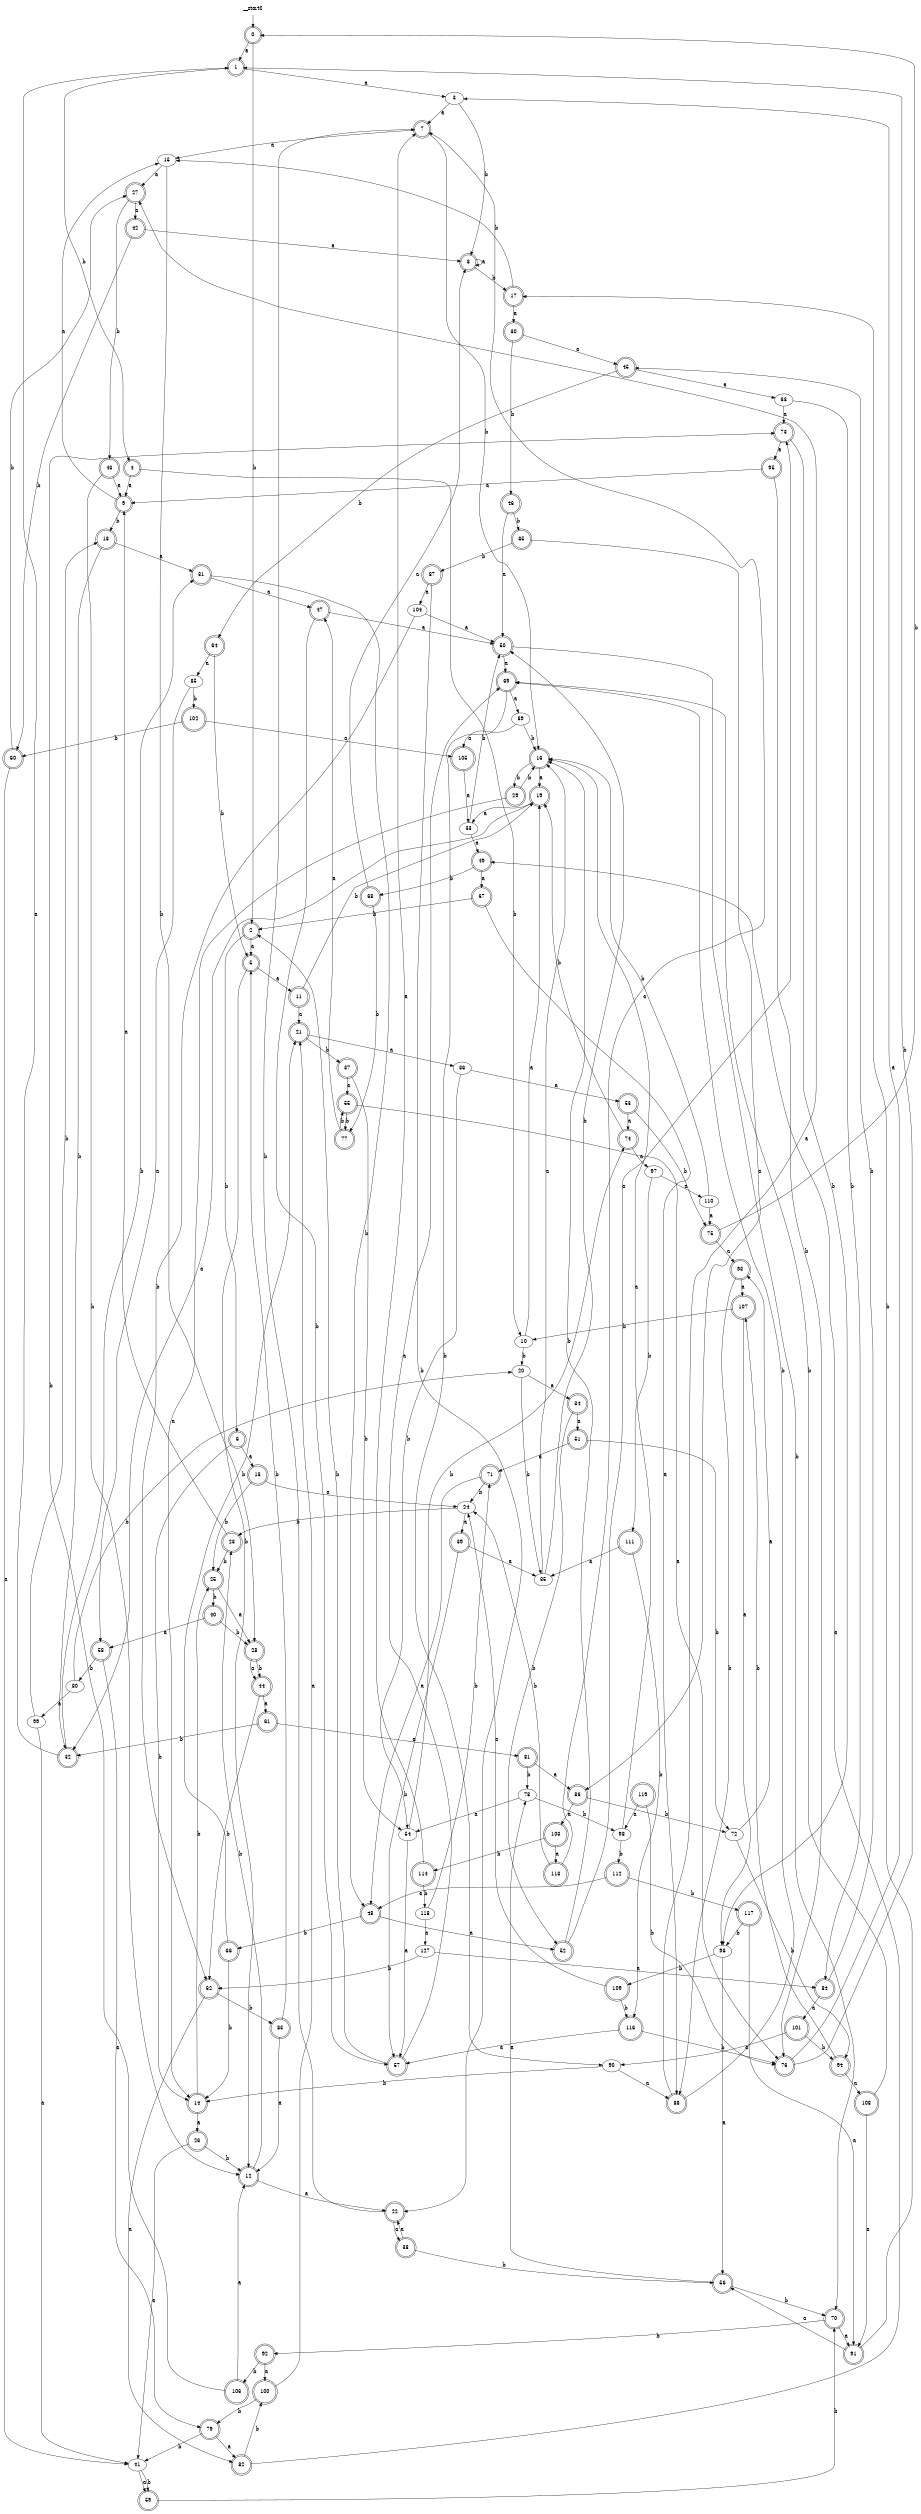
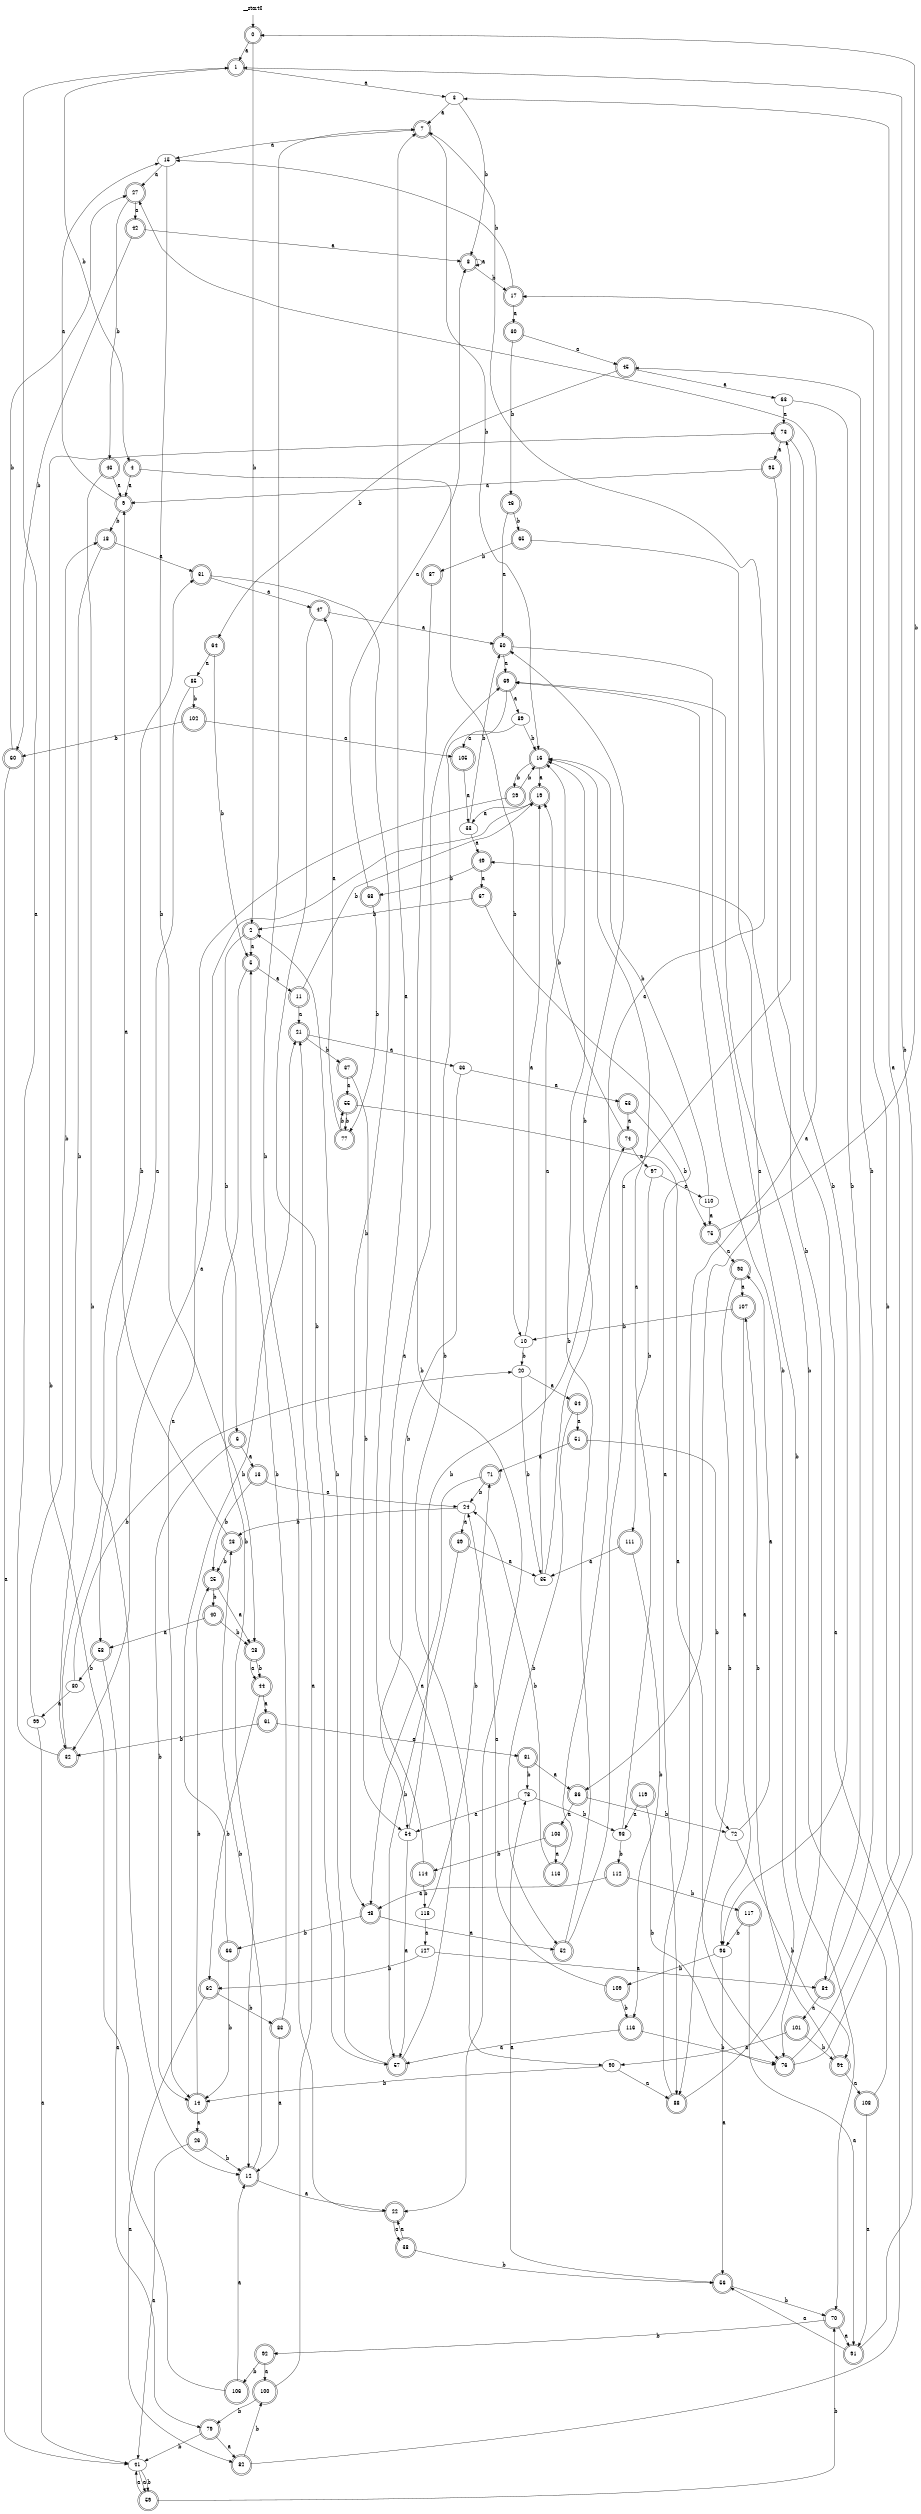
  digraph {
    node [shape=doublecircle]
    __start0 [shape=none]
    0
    1
    2
    3 [shape=""]
    4
    5
    6
    7
    8
    9
    10 [shape=""]
    11
    12
    13
    14
    15 [shape=""]
    16
    17
    18
    19
    20 [shape=""]
    21
    22
    23
    24 [shape=""]
    25
    26
    27
    28
    29
    30
    31
    32
    33 [shape=""]
    34
    35 [shape=""]
    36 [shape=""]
    37
    38
    39
    40
    41 [shape=""]
    42
    43
    44
    45
    46
    47
    48
    49
    50
    51
    52
    53
    54 [shape=""]
    55
    56
    57
    58
    59
    60
    61
    62
    63 [shape=""]
    64
    65
    66
    67
    68
    69
    70
    71
    72 [shape=""]
    73
    74
    75
    76
    77
    78 [shape=""]
    79
    80 [shape=""]
    81
    82
    83
    84
    85 [shape=""]
    86
    87
    88
    89 [shape=""]
    90 [shape=""]
    91
    92
    93
    94
    95
    96 [shape=""]
    97 [shape=""]
    98 [shape=""]
    99 [shape=""]
    100
    101
    102
    103
-   104 [shape=""]
    105
    106
    107
    108
    109
    110 [shape=""]
    111
    112
    113
    114
    116
    117
    118 [shape=""]
    n120 [label=127 shape=""]
    119
    __start0 -> 0
    0 -> 1 [label=a]
    0 -> 2 [label=b]
    1 -> 3 [label=a]
    1 -> 4 [label=b]
    2 -> 5 [label=a]
    2 -> 6 [label=b]
    3 -> 7 [label=a]
    3 -> 8 [label=b]
    4 -> 9 [label=a]
    4 -> 10 [label=b]
    5 -> 11 [label=a]
    5 -> 12 [label=b]
    6 -> 13 [label=a]
    6 -> 14 [label=b]
    7 -> 15 [label=a]
    7 -> 16 [label=b]
    8 -> 8 [label=a]
    8 -> 17 [label=b]
    9 -> 15 [label=a]
    9 -> 18 [label=b]
    10 -> 19 [label=a]
    10 -> 20 [label=b]
    11 -> 19 [label=b]
    11 -> 21 [label=a]
    12 -> 22 [label=a]
    12 -> 23 [label=b]
    13 -> 24 [label=a]
    13 -> 25 [label=b]
    14 -> 25 [label=b]
    14 -> 26 [label=a]
    15 -> 27 [label=a]
    15 -> 28 [label=b]
    16 -> 19 [label=a]
    16 -> 29 [label=b]
    17 -> 15 [label=b]
    17 -> 30 [label=a]
    18 -> 31 [label=a]
    18 -> 32 [label=b]
    19 -> 32 [label=a]
    19 -> 33 [label=a]
    20 -> 34 [label=a]
    20 -> 35 [label=b]
    21 -> 36 [label=a]
    21 -> 37 [label=b]
    22 -> 7 [label=b]
    22 -> 38 [label=a]
    23 -> 9 [label=a]
    23 -> 25 [label=b]
    24 -> 23 [label=b]
    24 -> 39 [label=a]
    25 -> 28 [label=a]
    25 -> 40 [label=b]
    26 -> 12 [label=b]
    26 -> 41 [label=a]
    27 -> 42 [label=a]
    27 -> 43 [label=b]
    28 -> 44 [label=a]
    28 -> 44 [label=b]
    29 -> 14 [label=a]
    29 -> 16 [label=b]
    30 -> 45 [label=a]
    30 -> 46 [label=b]
    31 -> 47 [label=a]
    31 -> 48 [label=b]
    32 -> 1 [label=a]
    32 -> 31 [label=b]
    33 -> 49 [label=a]
    33 -> 50 [label=b]
    34 -> 51 [label=a]
    34 -> 52 [label=b]
    35 -> 16 [label=a]
    35 -> 50 [label=b]
    36 -> 53 [label=a]
    36 -> 54 [label=b]
    37 -> 54 [label=b]
    37 -> 55 [label=a]
    38 -> 22 [label=a]
    38 -> 56 [label=b]
    39 -> 35 [label=a]
    39 -> 57 [label=b]
    40 -> 28 [label=b]
    40 -> 58 [label=a]
    41 -> 59 [label=a]
    41 -> 59 [label=b]
    42 -> 8 [label=a]
    42 -> 60 [label=b]
    43 -> 9 [label=a]
    43 -> 12 [label=b]
    44 -> 61 [label=a]
    44 -> 62 [label=b]
    45 -> 63 [label=a]
    45 -> 64 [label=b]
    46 -> 50 [label=a]
    46 -> 65 [label=b]
    47 -> 50 [label=a]
    47 -> 57 [label=b]
    48 -> 52 [label=a]
    48 -> 66 [label=b]
    49 -> 67 [label=a]
    49 -> 68 [label=b]
    50 -> 69 [label=a]
    50 -> 70 [label=b]
    51 -> 71 [label=a]
    51 -> 72 [label=b]
    52 -> 16 [label=b]
    52 -> 73 [label=a]
    53 -> 74 [label=a]
    53 -> 75 [label=b]
    54 -> 57 [label=a]
    54 -> 74 [label=b]
    55 -> 76 [label=a]
    55 -> 77 [label=b]
    56 -> 70 [label=b]
    56 -> 78 [label=a]
    57 -> 2 [label=b]
    57 -> 69 [label=a]
    58 -> 79 [label=a]
    58 -> 80 [label=b]
+   59 -> 41 [label=a]
    59 -> 70 [label=b]
    60 -> 27 [label=b]
    60 -> 41 [label=a]
    61 -> 32 [label=b]
    61 -> 81 [label=a]
    62 -> 82 [label=a]
    62 -> 83 [label=b]
    63 -> 73 [label=a]
    63 -> 84 [label=b]
    64 -> 5 [label=b]
    64 -> 85 [label=a]
    65 -> 86 [label=a]
    65 -> 87 [label=b]
    66 -> 14 [label=b]
    66 -> 21 [label=b]
    67 -> 2 [label=b]
    67 -> 88 [label=a]
    68 -> 8 [label=a]
    68 -> 77 [label=b]
    69 -> 89 [label=a]
    69 -> 90 [label=b]
    70 -> 91 [label=a]
    70 -> 92 [label=b]
    71 -> 24 [label=b]
    71 -> 48 [label=a]
    72 -> 93 [label=a]
    72 -> 94 [label=b]
    73 -> 95 [label=a]
    73 -> 96 [label=b]
    74 -> 19 [label=b]
    74 -> 97 [label=a]
    75 -> 0 [label=b]
    75 -> 93 [label=a]
    76 -> 1 [label=b]
    76 -> 3 [label=a]
    77 -> 47 [label=a]
    77 -> 55 [label=b]
    78 -> 54 [label=a]
    78 -> 98 [label=b]
    79 -> 41 [label=b]
    79 -> 82 [label=a]
    80 -> 20 [label=b]
    80 -> 99 [label=a]
    81 -> 78 [label=b]
    81 -> 86 [label=a]
    82 -> 49 [label=a]
    82 -> 100 [label=b]
    83 -> 5 [label=b]
    83 -> 12 [label=a]
    84 -> 45 [label=b]
    84 -> 101 [label=a]
    85 -> 58 [label=a]
    85 -> 102 [label=b]
    86 -> 72 [label=b]
    86 -> 103 [label=a]
    87 -> 22 [label=b]
-   87 -> 104 [label=a]
    88 -> 27 [label=a]
    88 -> 69 [label=b]
    89 -> 16 [label=b]
    89 -> 105 [label=a]
    90 -> 14 [label=b]
    90 -> 88 [label=a]
    91 -> 17 [label=b]
    91 -> 56 [label=a]
    92 -> 100 [label=a]
    92 -> 106 [label=b]
    93 -> 88 [label=b]
    93 -> 107 [label=a]
    94 -> 107 [label=b]
    94 -> 108 [label=a]
    95 -> 9 [label=a]
    95 -> 76 [label=b]
    96 -> 56 [label=a]
    96 -> 109 [label=b]
    97 -> 110 [label=a]
    97 -> 111 [label=b]
    98 -> 16 [label=a]
    98 -> 112 [label=b]
    99 -> 18 [label=b]
    99 -> 41 [label=a]
    100 -> 21 [label=a]
    100 -> 79 [label=b]
    101 -> 90 [label=a]
    101 -> 94 [label=b]
    102 -> 60 [label=b]
    102 -> 105 [label=a]
    103 -> 113 [label=a]
    103 -> 114 [label=b]
-   104 -> 50 [label=a]
-   104 -> 62 [label=b]
    105 -> 33 [label=a]
    106 -> 12 [label=a]
    106 -> 73 [label=b]
    107 -> 10 [label=b]
    107 -> 96 [label=a]
    108 -> 69 [label=b]
    108 -> 91 [label=a]
    109 -> 24 [label=a]
    109 -> 116 [label=b]
    110 -> 16 [label=b]
    110 -> 75 [label=a]
    111 -> 35 [label=a]
    111 -> 116 [label=b]
    112 -> 48 [label=a]
    112 -> 117 [label=b]
    113 -> 7 [label=a]
    113 -> 24 [label=b]
    114 -> 7 [label=a]
    114 -> 118 [label=b]
    116 -> 57 [label=a]
    116 -> 76 [label=b]
    117 -> 91 [label=a]
    117 -> 96 [label=b]
    118 -> 71 [label=b]
    118 -> n120 [label=a]
    n120 -> 62 [label=b]
    n120 -> 84 [label=a]
    119 -> 76 [label=b]
    119 -> 98 [label=a]
  }
